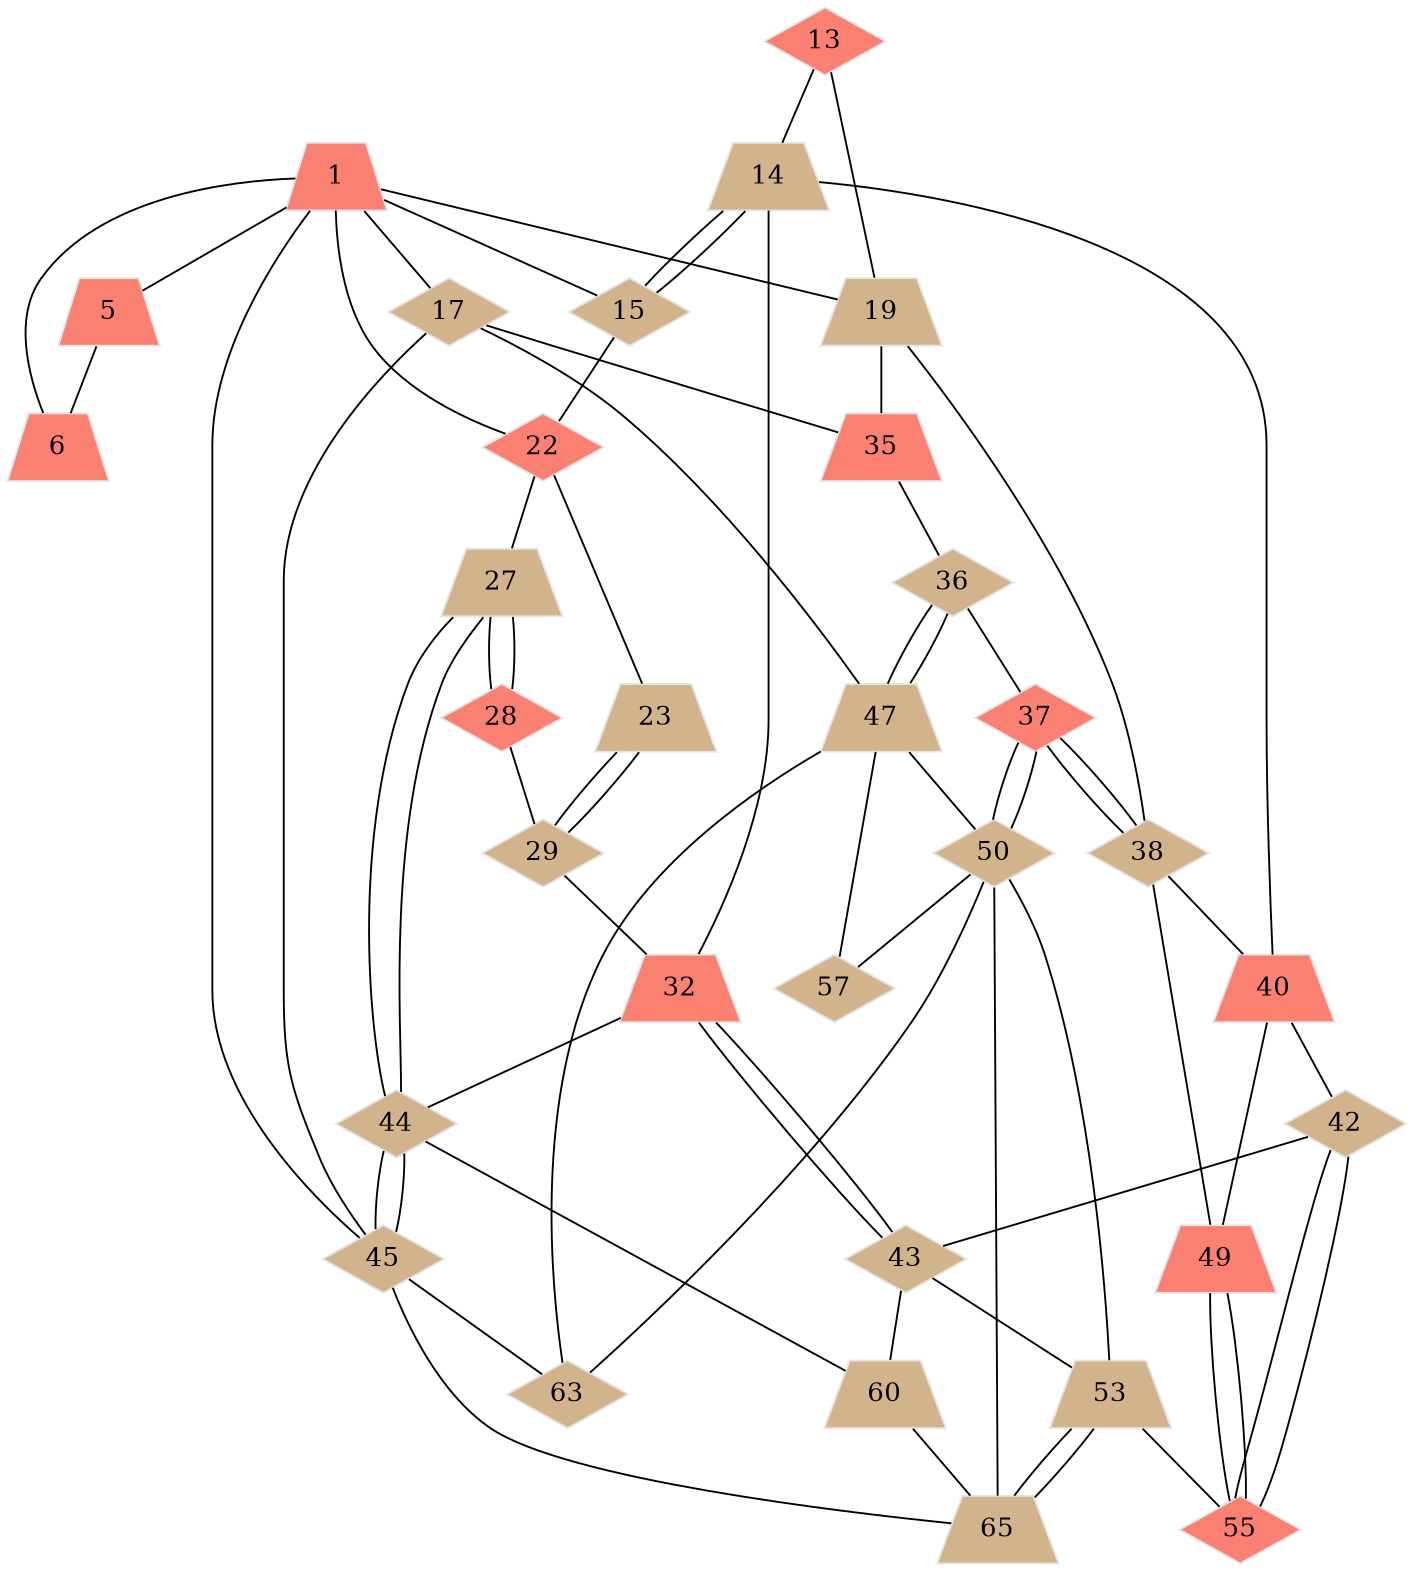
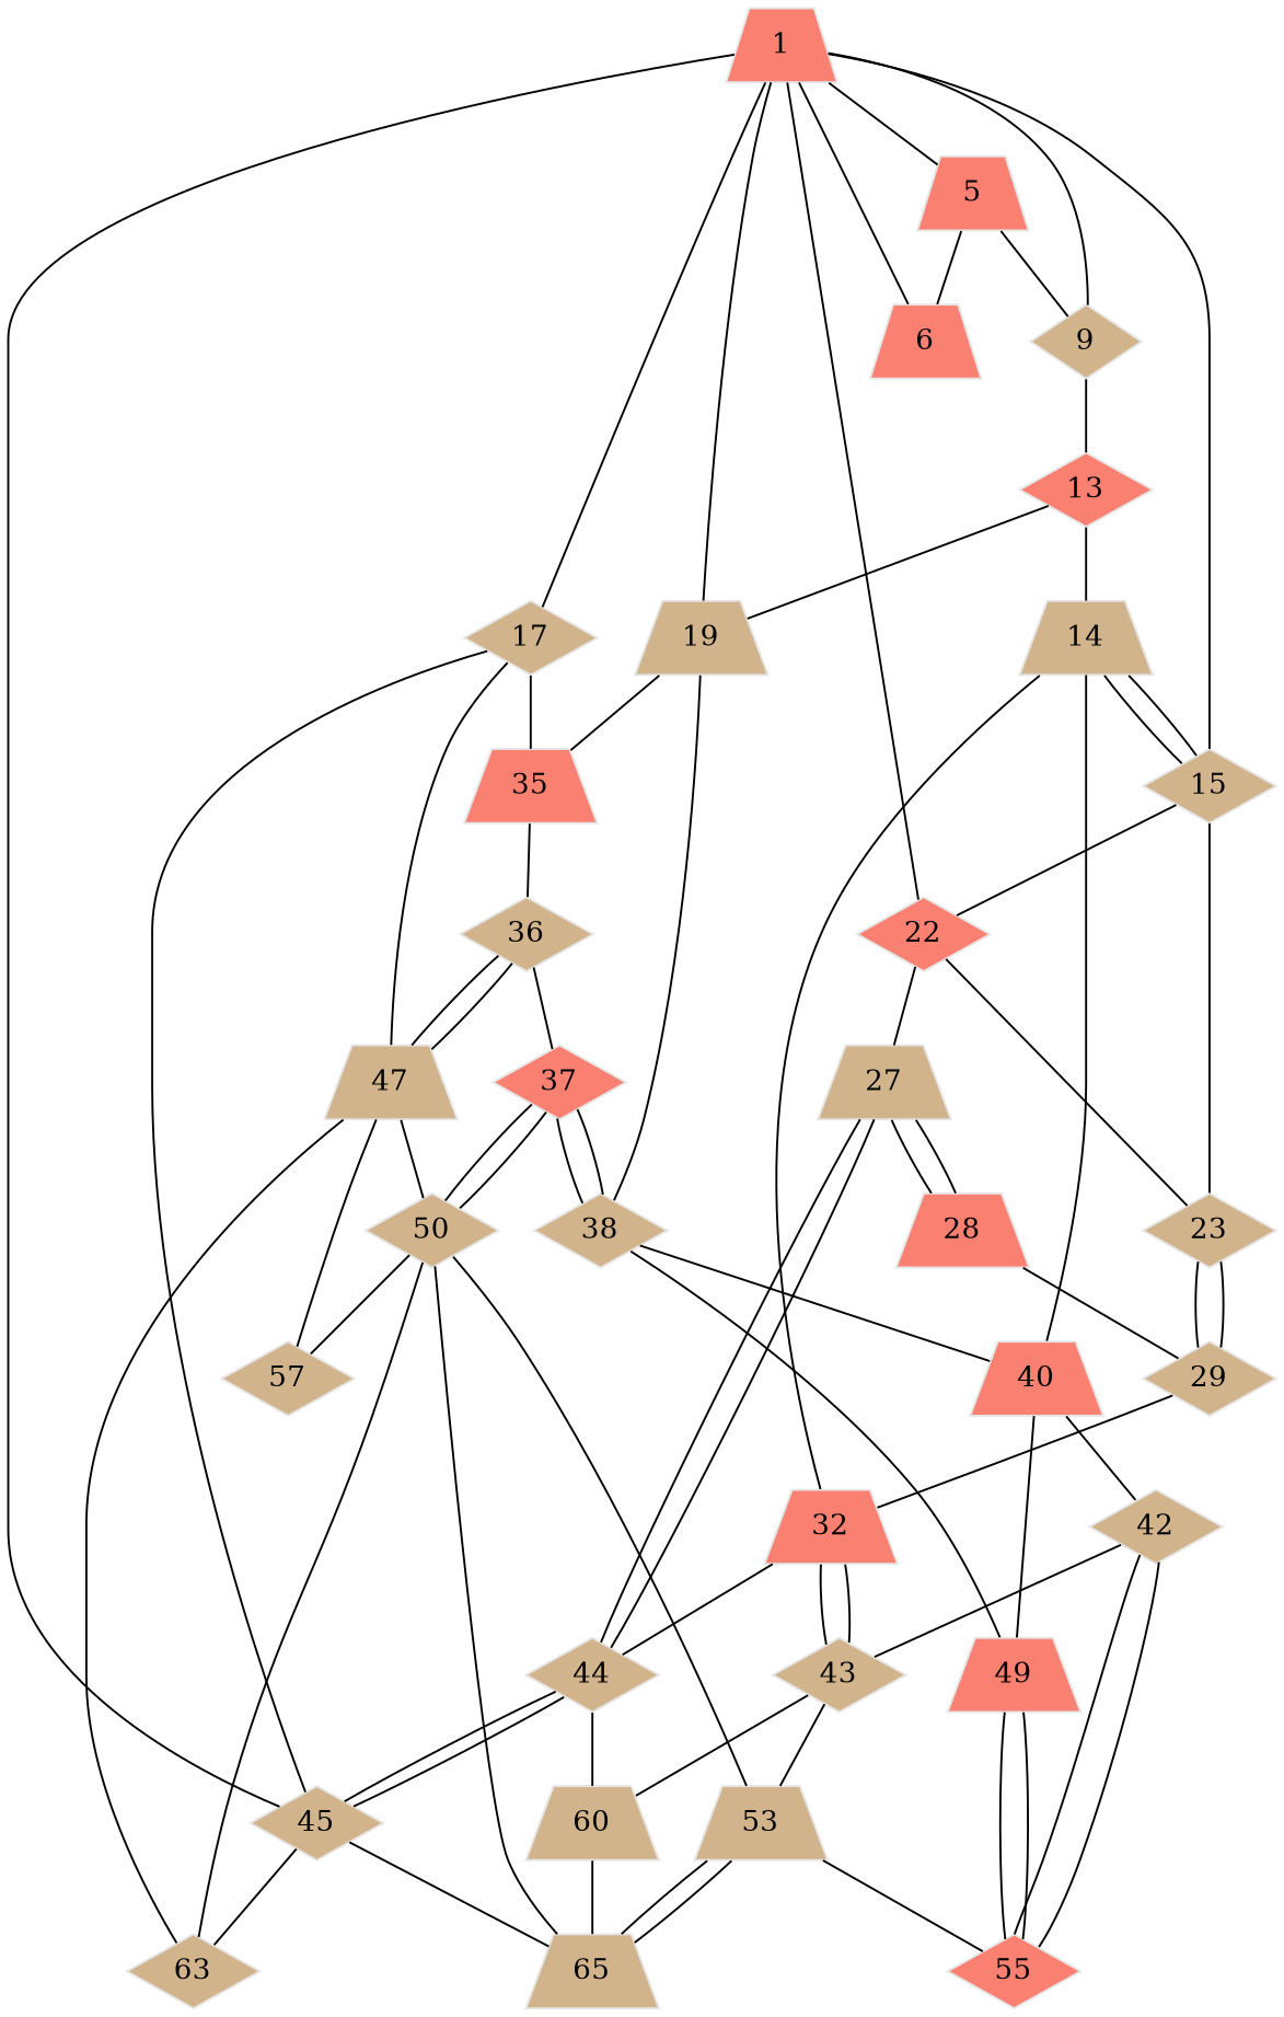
  graph {
    node [color=gray90 fillcolor=tan shape=diamond style=filled]
    1 [fillcolor=salmon shape=trapezium super="+2+7"]
    5 [fillcolor=salmon shape=trapezium]
    6 [fillcolor=salmon shape=trapezium]
+   9 [super="+10"]
    15 [super="+16"]
    17 [super="+34"]
    19 [shape=trapezium super="+20"]
    22 [fillcolor=salmon super="+26"]
    45 [super="+62"]
    13 [fillcolor=salmon super="+21"]
-   23 [shape=trapezium super="+24"]
+   23 [super="+24"]
    35 [fillcolor=salmon shape=trapezium]
    47 [shape=trapezium super="+56"]
    38 [super="+39"]
    27 [shape=trapezium]
    63
    65 [shape=trapezium super="+66"]
    14 [shape=trapezium super="+31"]
    32 [fillcolor=salmon shape=trapezium super="+33"]
    40 [fillcolor=salmon shape=trapezium super="+41"]
    44 [super="+46"]
    43 [super="+59"]
    49 [fillcolor=salmon shape=trapezium]
    42
    29 [super="+30"]
    36
    50 [super="+51"]
    57
-   28 [fillcolor=salmon]
+   28 [fillcolor=salmon shape=trapezium]
    60 [shape=trapezium]
    53 [shape=trapezium super="+54"]
    37 [fillcolor=salmon]
    55 [fillcolor=salmon]
    1 -- 5
    1 -- 6
+   1 -- 9 [weight=2]
    1 -- 15
    1 -- 17 [weight=2]
    1 -- 19
    1 -- 22
    1 -- 45 [weight=2]
    5 -- 6
+   5 -- 9
+   9 -- 13 [weight=2]
    15 -- 22
+   15 -- 23
    17 -- 45
    17 -- 35
    17 -- 47
    19 -- 35
    19 -- 38
    22 -- 23
    22 -- 27
    45 -- 63
    45 -- 65
    13 -- 19
    13 -- 14
    23 -- 29 [weight=2]
    23 -- 29
    35 -- 36
    47 -- 63
    47 -- 50
    47 -- 57
    38 -- 40
    38 -- 49
    27 -- 44
    27 -- 44
    27 -- 28
    27 -- 28
    14 -- 15
    14 -- 15
    14 -- 32
    14 -- 40
    32 -- 44
    32 -- 43
    32 -- 43
    40 -- 49
    40 -- 42
    44 -- 45
    44 -- 45
    44 -- 60
    43 -- 60
    43 -- 53
    49 -- 55
    49 -- 55
    42 -- 43
    42 -- 55
    42 -- 55
    29 -- 32
    36 -- 47
    36 -- 47
    36 -- 37
    50 -- 63
    50 -- 65
    50 -- 57 [weight=2]
    50 -- 53
    28 -- 29
    60 -- 65
    53 -- 65
    53 -- 65
    53 -- 55
    37 -- 38
    37 -- 38
    37 -- 50
    37 -- 50
  }
